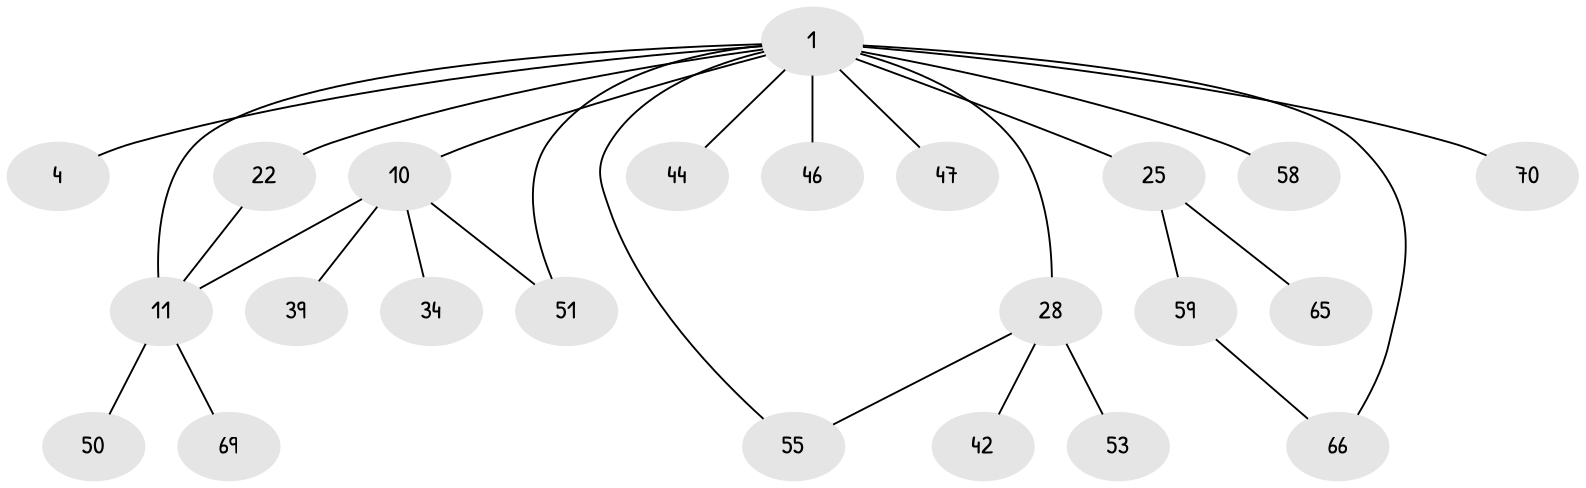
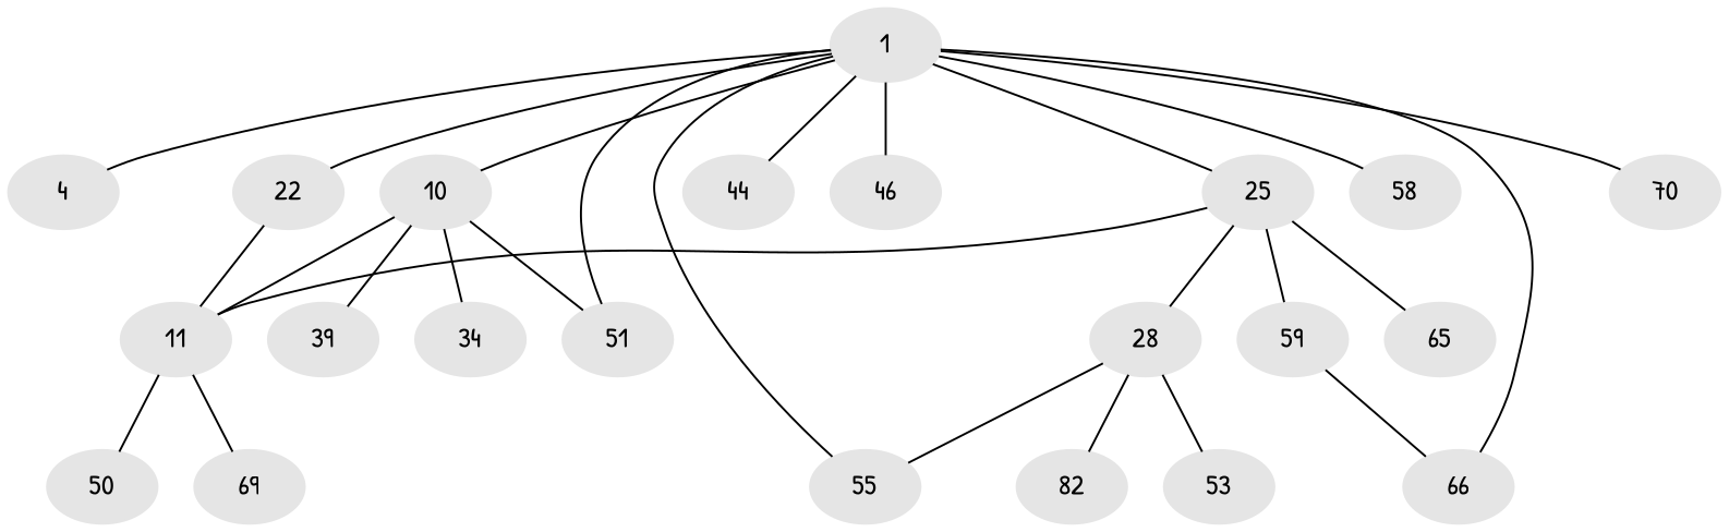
  graph {
    fontname="Patrick Hand"
    node [color=gray90 fontname="Patrick Hand" style=filled]
    edge [fontname="Patrick Hand"]
    1 [super="+48+21+2+31+73+17+3"]
    4 [super="+8+14+26"]
    10 [super="+18+12"]
    11 [super="+32+29+15"]
    22 [super="+60"]
    25 [super="+40+37+27"]
    28 [super="+71+49+38"]
    44 [super="+72+68"]
    46
-   47
    51 [super="+62"]
    55
    58
    66
    70
    34
    39 [super="+56+41"]
    50
    69
    n20 [label=59 super="+61"]
    65
-   42
+   42 [label=82]
    53
    1 -- 4
    1 -- 10
-   1 -- 11 [weight=2]
+   25 -- 11 [weight=2]
    1 -- 22
    1 -- 25
-   1 -- 28 [weight=3]
+   25 -- 28 [weight=3]
    1 -- 44
    1 -- 46 [weight=2]
-   1 -- 47
    1 -- 51
    1 -- 55
    1 -- 58
    1 -- 66
    1 -- 70
    10 -- 11
    10 -- 51
    10 -- 34
    10 -- 39
    11 -- 50
    11 -- 69
    22 -- 11
    25 -- n20
    25 -- 65
    28 -- 55
    28 -- 42
    28 -- 53
    n20 -- 66
  }
